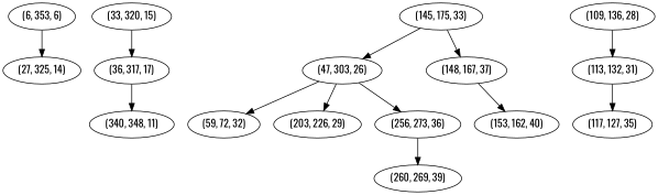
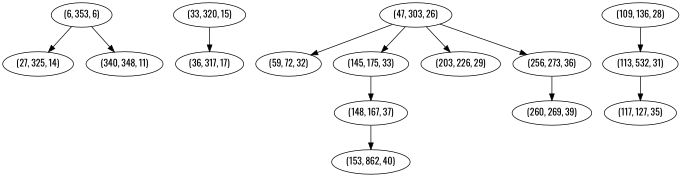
  digraph {
    fontname=Oswald
    node [fontname=Oswald]
    edge [fontname=Oswald]
    "(6, 353, 6)"
    "(27, 325, 14)"
    "(340, 348, 11)"
    "(33, 320, 15)"
    "(36, 317, 17)"
    "(47, 303, 26)"
    "(59, 72, 32)"
    n8 [label="(145, 175, 33)"]
    "(203, 226, 29)"
    "(256, 273, 36)"
    "(109, 136, 28)"
-   "(113, 132, 31)"
+   "(113, 132, 31)" [label="(113, 532, 31)"]
    "(148, 167, 37)"
    "(260, 269, 39)"
    "(117, 127, 35)"
-   "(153, 162, 40)"
+   "(153, 162, 40)" [label="(153, 862, 40)"]
    "(6, 353, 6)" -> "(27, 325, 14)"
-   "(36, 317, 17)" -> "(340, 348, 11)"
+   "(6, 353, 6)" -> "(340, 348, 11)"
    "(33, 320, 15)" -> "(36, 317, 17)"
    "(47, 303, 26)" -> "(59, 72, 32)"
-   n8 -> "(47, 303, 26)"
+   "(47, 303, 26)" -> n8
    "(47, 303, 26)" -> "(203, 226, 29)"
    "(47, 303, 26)" -> "(256, 273, 36)"
    n8 -> "(148, 167, 37)"
    "(256, 273, 36)" -> "(260, 269, 39)"
    "(109, 136, 28)" -> "(113, 132, 31)"
    "(113, 132, 31)" -> "(117, 127, 35)"
    "(148, 167, 37)" -> "(153, 162, 40)"
  }
